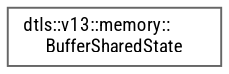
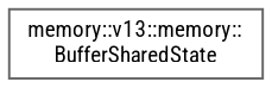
  digraph {
    rankdir=LR
    fontname="Roboto Condensed"
-   n1 [color=grey40 fillcolor=white fontname="Roboto Condensed" fontsize=10 height=0.2 label="dtls::v13::memory::\lBufferSharedState" shape=box style=filled width=0.4]
+   n1 [color=grey40 fillcolor=white fontname="Roboto Condensed" fontsize=10 height=0.2 label="memory::v13::memory::\lBufferSharedState" shape=box style=filled width=0.4]
  }
